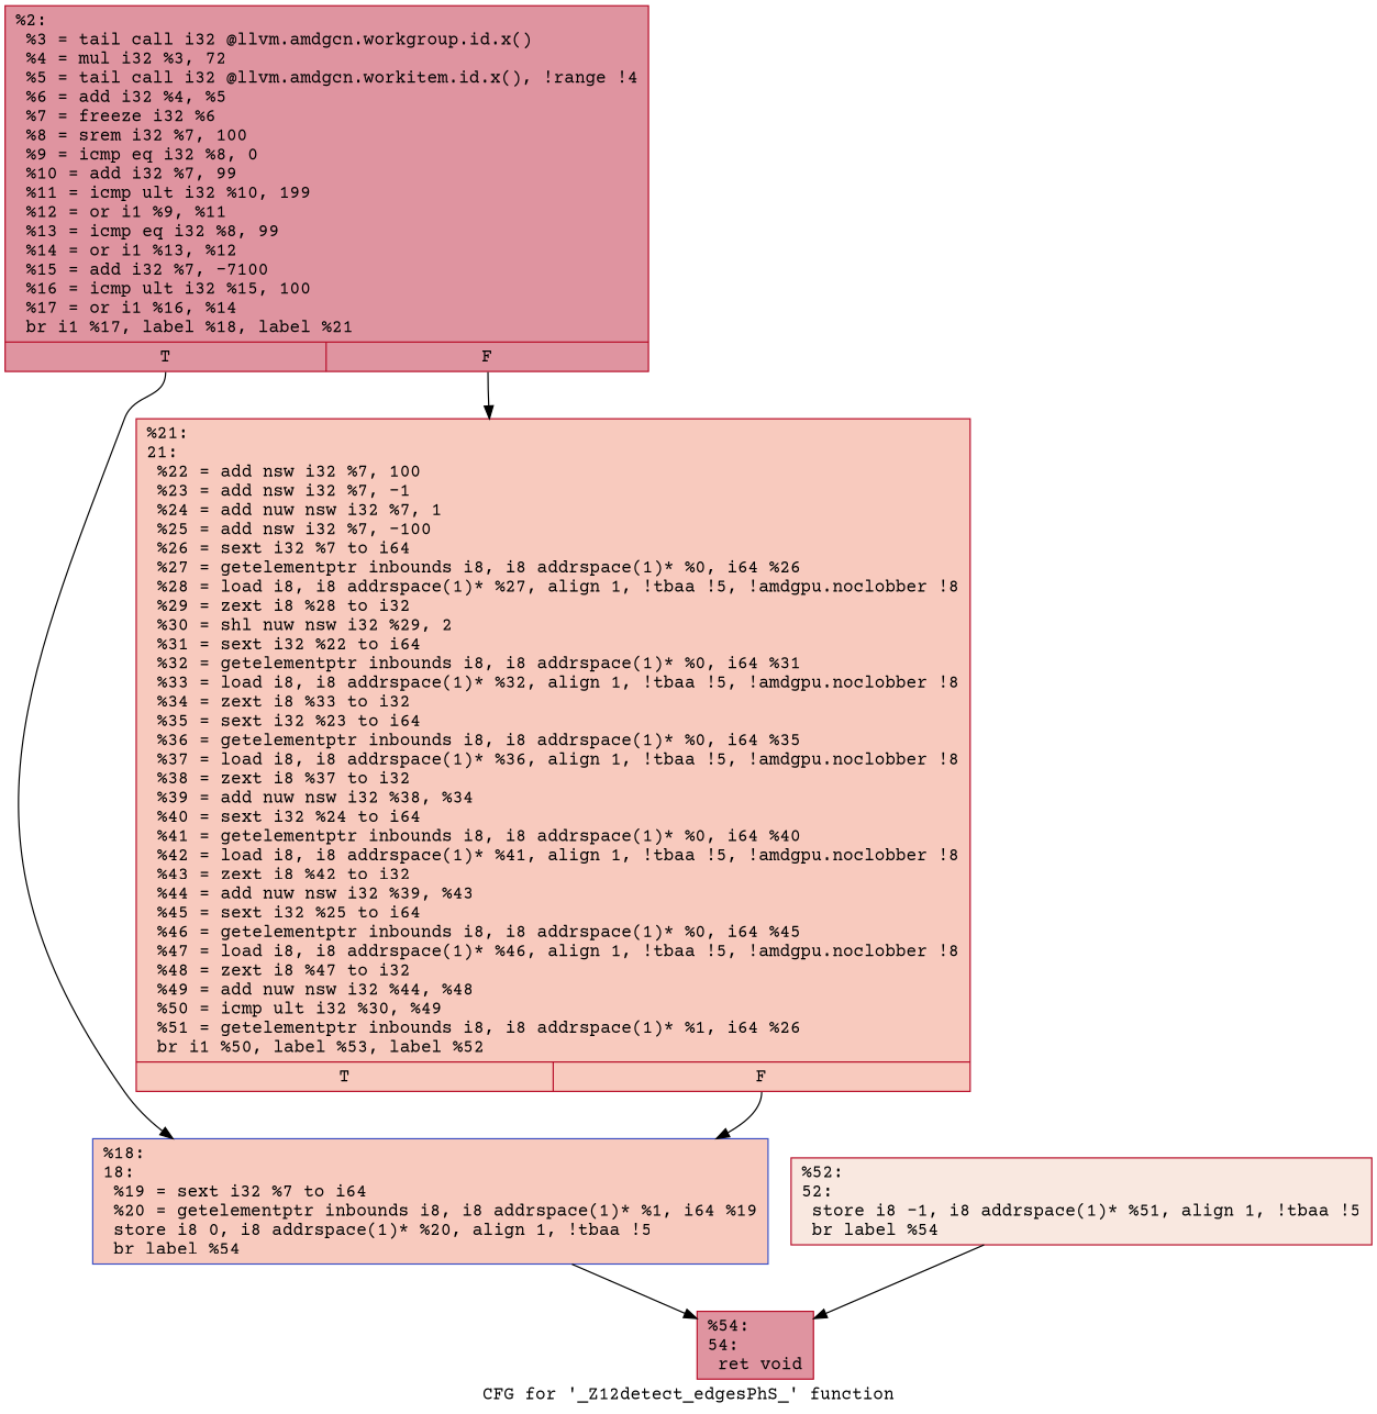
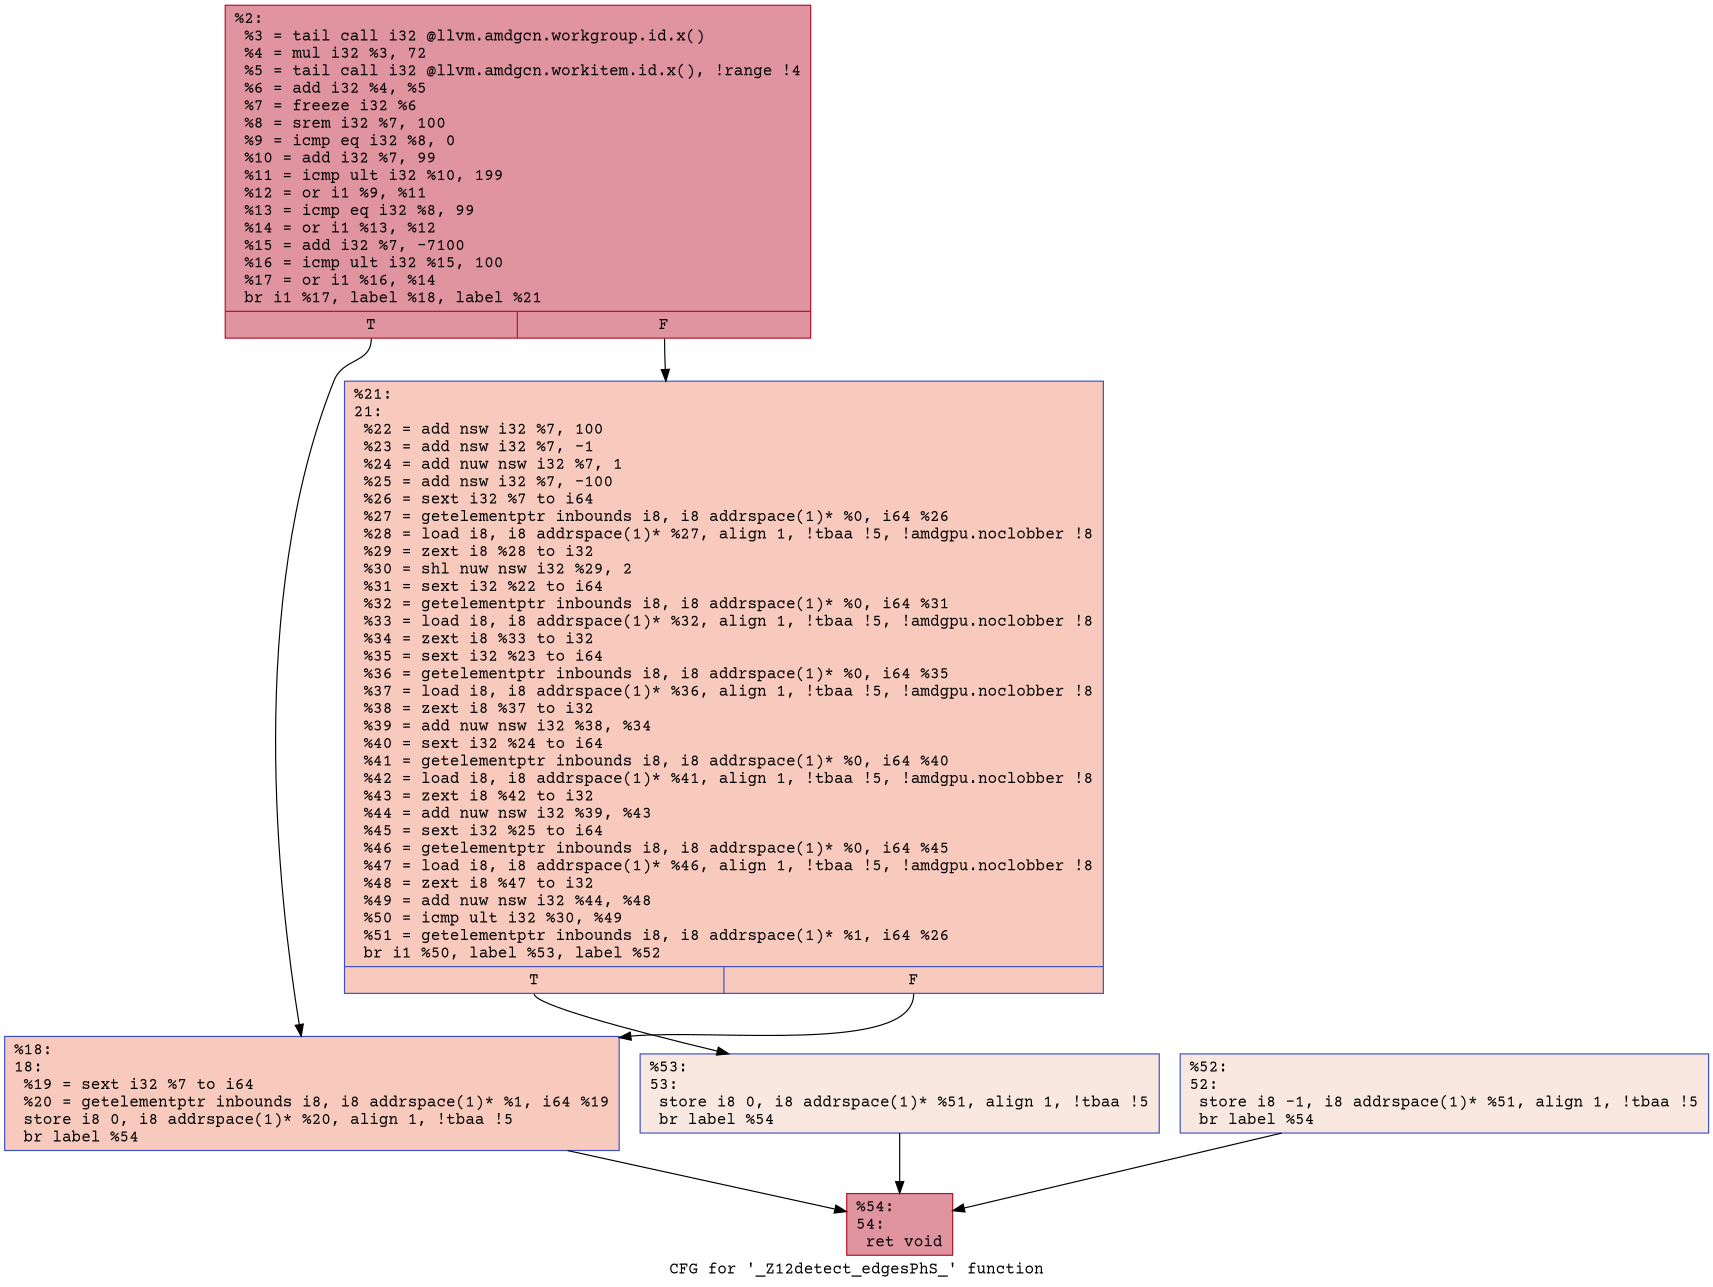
  digraph {
    fontname="Courier Prime"
    label="CFG for '_Z12detect_edgesPhS_' function"
    node [color="#3d50c3ff" fillcolor="#b70d2870" fontname="Courier Prime" shape=record style=filled]
    edge [fontname="Courier Prime"]
    n1 [color="#b70d28ff" label="{%2:\l  %3 = tail call i32 @llvm.amdgcn.workgroup.id.x()\l  %4 = mul i32 %3, 72\l  %5 = tail call i32 @llvm.amdgcn.workitem.id.x(), !range !4\l  %6 = add i32 %4, %5\l  %7 = freeze i32 %6\l  %8 = srem i32 %7, 100\l  %9 = icmp eq i32 %8, 0\l  %10 = add i32 %7, 99\l  %11 = icmp ult i32 %10, 199\l  %12 = or i1 %9, %11\l  %13 = icmp eq i32 %8, 99\l  %14 = or i1 %13, %12\l  %15 = add i32 %7, -7100\l  %16 = icmp ult i32 %15, 100\l  %17 = or i1 %16, %14\l  br i1 %17, label %18, label %21\l|{<s0>T|<s1>F}}"]
    n2 [fillcolor="#ef886b70" label="{%18:\l18:                                               \l  %19 = sext i32 %7 to i64\l  %20 = getelementptr inbounds i8, i8 addrspace(1)* %1, i64 %19\l  store i8 0, i8 addrspace(1)* %20, align 1, !tbaa !5\l  br label %54\l}"]
-   n3 [color="#b70d28ff" fillcolor="#ef886b70" label="{%21:\l21:                                               \l  %22 = add nsw i32 %7, 100\l  %23 = add nsw i32 %7, -1\l  %24 = add nuw nsw i32 %7, 1\l  %25 = add nsw i32 %7, -100\l  %26 = sext i32 %7 to i64\l  %27 = getelementptr inbounds i8, i8 addrspace(1)* %0, i64 %26\l  %28 = load i8, i8 addrspace(1)* %27, align 1, !tbaa !5, !amdgpu.noclobber !8\l  %29 = zext i8 %28 to i32\l  %30 = shl nuw nsw i32 %29, 2\l  %31 = sext i32 %22 to i64\l  %32 = getelementptr inbounds i8, i8 addrspace(1)* %0, i64 %31\l  %33 = load i8, i8 addrspace(1)* %32, align 1, !tbaa !5, !amdgpu.noclobber !8\l  %34 = zext i8 %33 to i32\l  %35 = sext i32 %23 to i64\l  %36 = getelementptr inbounds i8, i8 addrspace(1)* %0, i64 %35\l  %37 = load i8, i8 addrspace(1)* %36, align 1, !tbaa !5, !amdgpu.noclobber !8\l  %38 = zext i8 %37 to i32\l  %39 = add nuw nsw i32 %38, %34\l  %40 = sext i32 %24 to i64\l  %41 = getelementptr inbounds i8, i8 addrspace(1)* %0, i64 %40\l  %42 = load i8, i8 addrspace(1)* %41, align 1, !tbaa !5, !amdgpu.noclobber !8\l  %43 = zext i8 %42 to i32\l  %44 = add nuw nsw i32 %39, %43\l  %45 = sext i32 %25 to i64\l  %46 = getelementptr inbounds i8, i8 addrspace(1)* %0, i64 %45\l  %47 = load i8, i8 addrspace(1)* %46, align 1, !tbaa !5, !amdgpu.noclobber !8\l  %48 = zext i8 %47 to i32\l  %49 = add nuw nsw i32 %44, %48\l  %50 = icmp ult i32 %30, %49\l  %51 = getelementptr inbounds i8, i8 addrspace(1)* %1, i64 %26\l  br i1 %50, label %53, label %52\l|{<s0>T|<s1>F}}"]
+   n3 [fillcolor="#ef886b70" label="{%21:\l21:                                               \l  %22 = add nsw i32 %7, 100\l  %23 = add nsw i32 %7, -1\l  %24 = add nuw nsw i32 %7, 1\l  %25 = add nsw i32 %7, -100\l  %26 = sext i32 %7 to i64\l  %27 = getelementptr inbounds i8, i8 addrspace(1)* %0, i64 %26\l  %28 = load i8, i8 addrspace(1)* %27, align 1, !tbaa !5, !amdgpu.noclobber !8\l  %29 = zext i8 %28 to i32\l  %30 = shl nuw nsw i32 %29, 2\l  %31 = sext i32 %22 to i64\l  %32 = getelementptr inbounds i8, i8 addrspace(1)* %0, i64 %31\l  %33 = load i8, i8 addrspace(1)* %32, align 1, !tbaa !5, !amdgpu.noclobber !8\l  %34 = zext i8 %33 to i32\l  %35 = sext i32 %23 to i64\l  %36 = getelementptr inbounds i8, i8 addrspace(1)* %0, i64 %35\l  %37 = load i8, i8 addrspace(1)* %36, align 1, !tbaa !5, !amdgpu.noclobber !8\l  %38 = zext i8 %37 to i32\l  %39 = add nuw nsw i32 %38, %34\l  %40 = sext i32 %24 to i64\l  %41 = getelementptr inbounds i8, i8 addrspace(1)* %0, i64 %40\l  %42 = load i8, i8 addrspace(1)* %41, align 1, !tbaa !5, !amdgpu.noclobber !8\l  %43 = zext i8 %42 to i32\l  %44 = add nuw nsw i32 %39, %43\l  %45 = sext i32 %25 to i64\l  %46 = getelementptr inbounds i8, i8 addrspace(1)* %0, i64 %45\l  %47 = load i8, i8 addrspace(1)* %46, align 1, !tbaa !5, !amdgpu.noclobber !8\l  %48 = zext i8 %47 to i32\l  %49 = add nuw nsw i32 %44, %48\l  %50 = icmp ult i32 %30, %49\l  %51 = getelementptr inbounds i8, i8 addrspace(1)* %1, i64 %26\l  br i1 %50, label %53, label %52\l|{<s0>T|<s1>F}}"]
    n4 [color="#b70d28ff" label="{%54:\l54:                                               \l  ret void\l}"]
-   n6 [color="#b70d28ff" fillcolor="#f1ccb870" label="{%52:\l52:                                               \l  store i8 -1, i8 addrspace(1)* %51, align 1, !tbaa !5\l  br label %54\l}"]
+   n5 [fillcolor="#f1ccb870" label="{%53:\l53:                                               \l  store i8 0, i8 addrspace(1)* %51, align 1, !tbaa !5\l  br label %54\l}"]
+   n6 [fillcolor="#f1ccb870" label="{%52:\l52:                                               \l  store i8 -1, i8 addrspace(1)* %51, align 1, !tbaa !5\l  br label %54\l}"]
    n1 -> n2 [tailport=s0]
    n1 -> n3 [tailport=s1]
    n2 -> n4
    n3 -> n2 [tailport=s1]
+   n3 -> n5 [tailport=s0]
+   n5 -> n4
    n6 -> n4
  }
